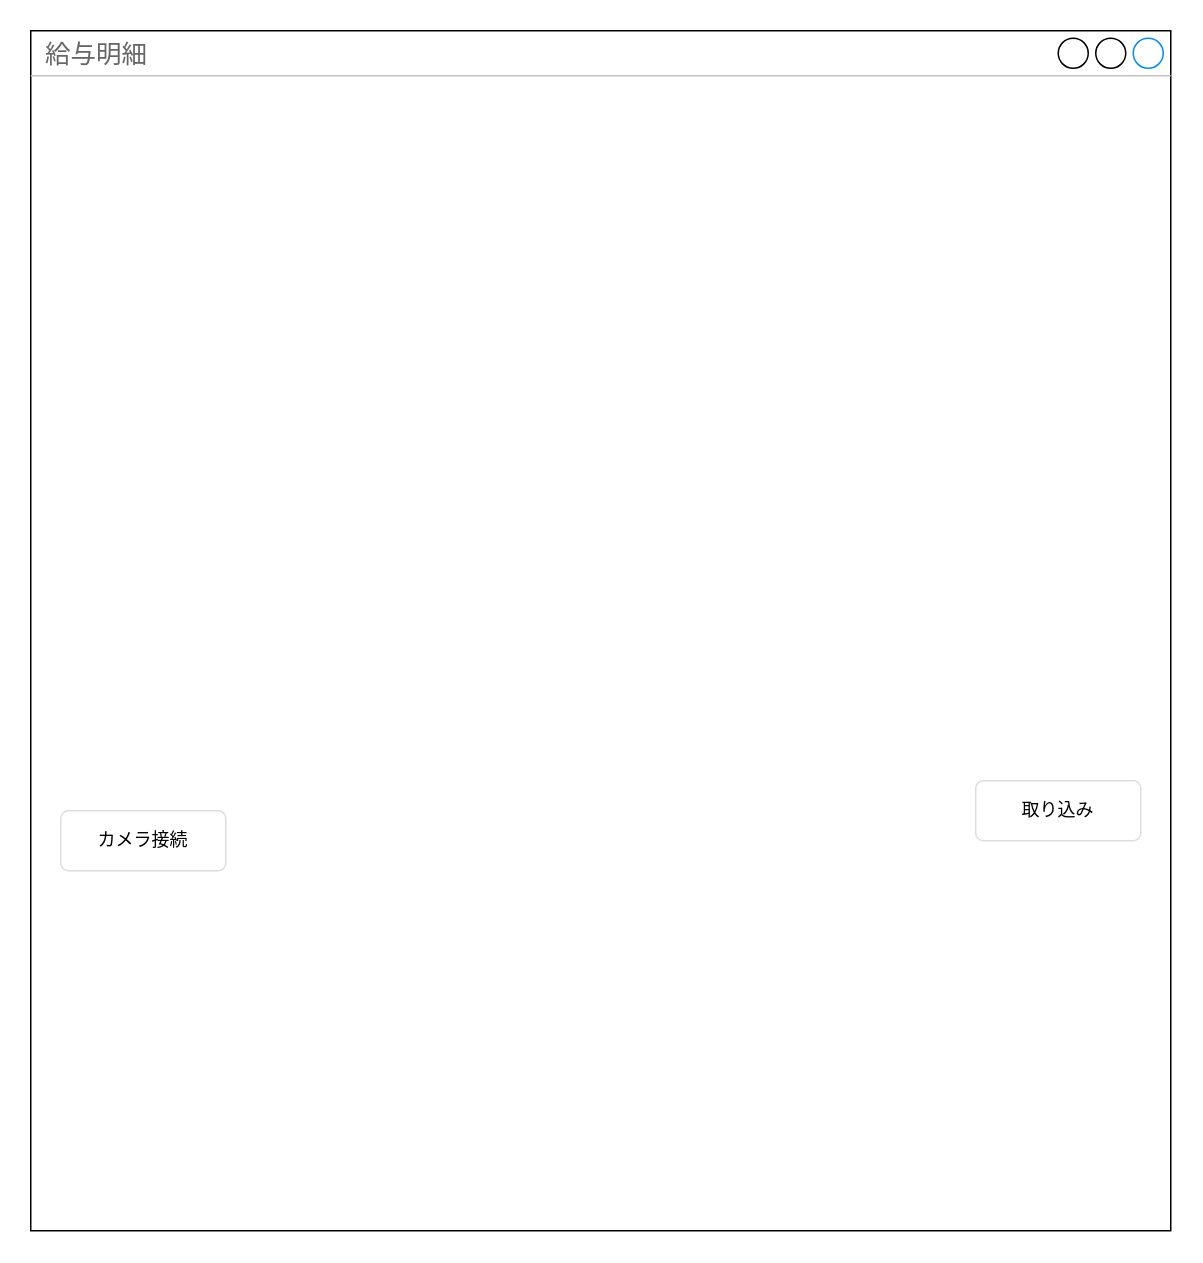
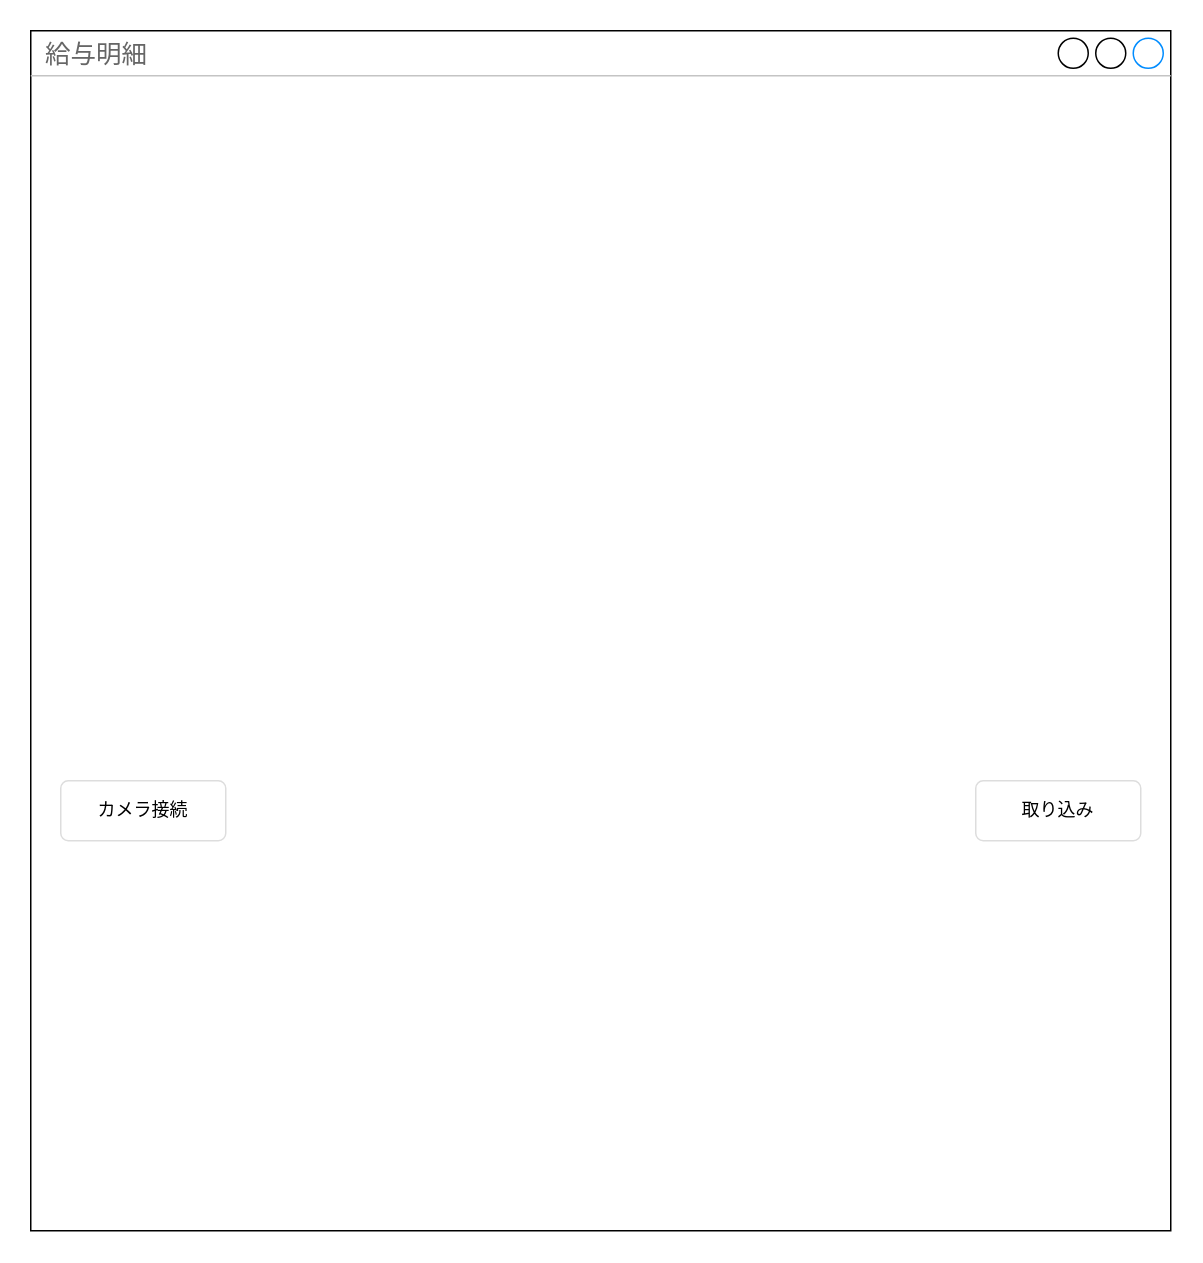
  <mxCell id="0" />
  <mxCell id="1" parent="0" />
  <mxCell id="2" value="給与明細" style="strokeWidth=1;shadow=0;dashed=0;align=center;html=1;shape=mxgraph.mockup.containers.window;align=left;verticalAlign=top;spacingLeft=8;strokeColor2=#008cff;strokeColor3=#c4c4c4;fontColor=#666666;mainText=;fontSize=17;labelBackgroundColor=none;" vertex="1" parent="1"><mxGeometry x="20" y="20" width="760" height="800" as="geometry" /></mxCell>
  <mxCell id="3" value="取り込み" style="html=1;shadow=0;dashed=0;shape=mxgraph.bootstrap.rrect;rSize=5;strokeColor=#dddddd;align=center;fontSize=12;whiteSpace=wrap;" vertex="1" parent="1"><mxGeometry x="650" y="520" width="110" height="40" as="geometry" /></mxCell>
- <mxCell id="4" value="カメラ接続" style="html=1;shadow=0;dashed=0;shape=mxgraph.bootstrap.rrect;rSize=5;strokeColor=#dddddd;align=center;fontSize=12;whiteSpace=wrap;" vertex="1" parent="1"><mxGeometry x="40" y="540" width="110" height="40" as="geometry" /></mxCell>
+ <mxCell id="4" value="カメラ接続" style="html=1;shadow=0;dashed=0;shape=mxgraph.bootstrap.rrect;rSize=5;strokeColor=#dddddd;align=center;fontSize=12;whiteSpace=wrap;" vertex="1" parent="1"><mxGeometry x="40" y="520" width="110" height="40" as="geometry" /></mxCell>
